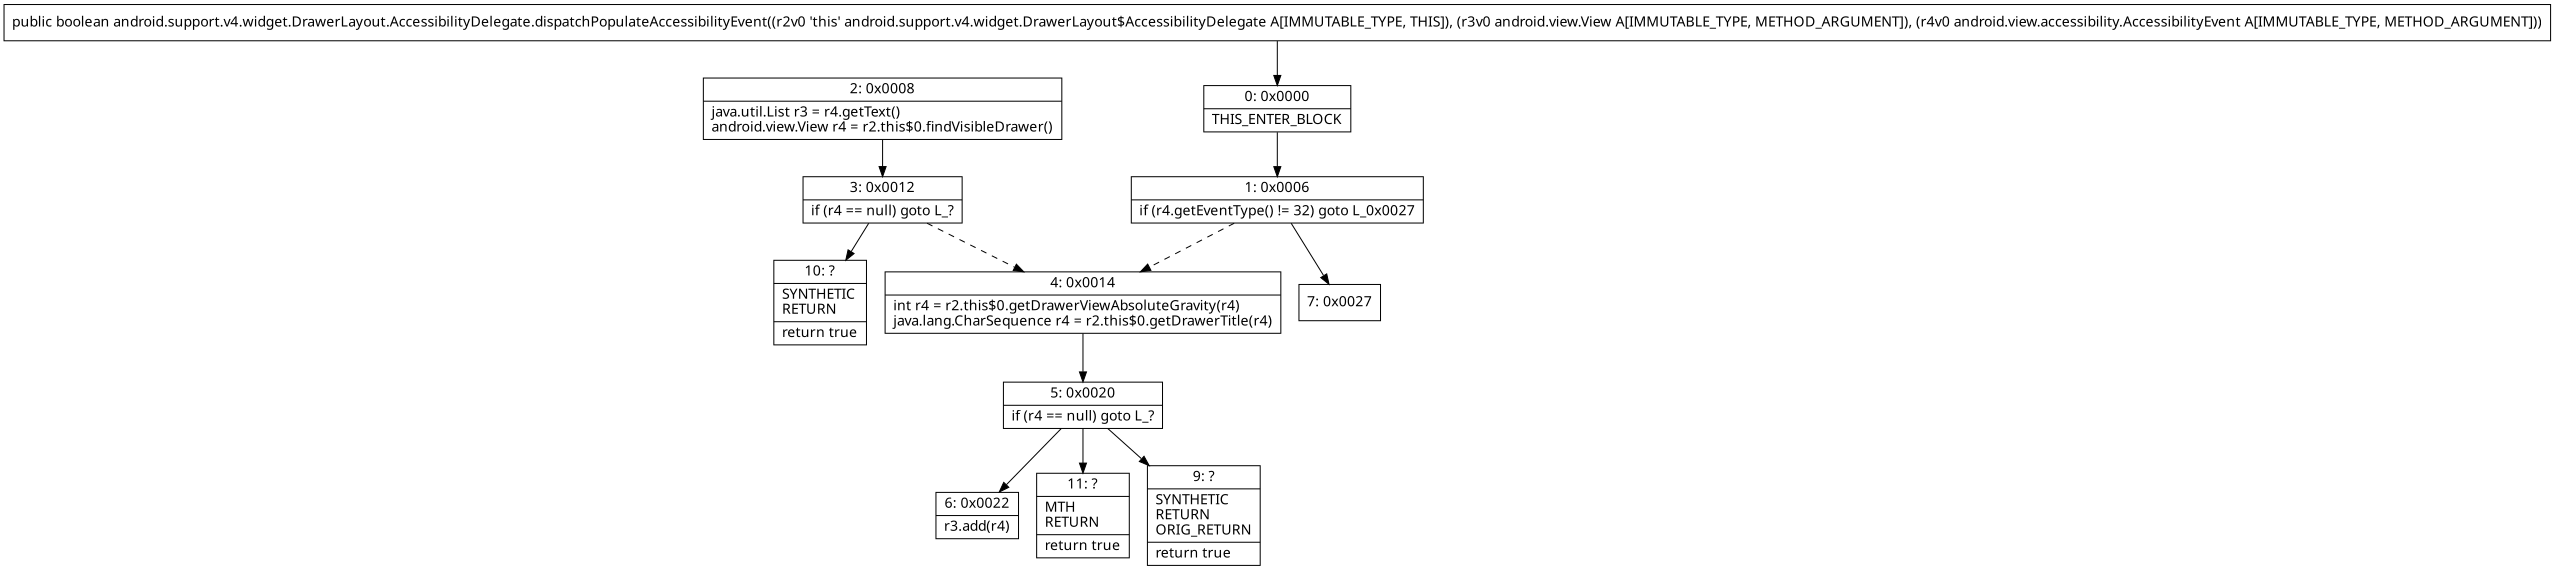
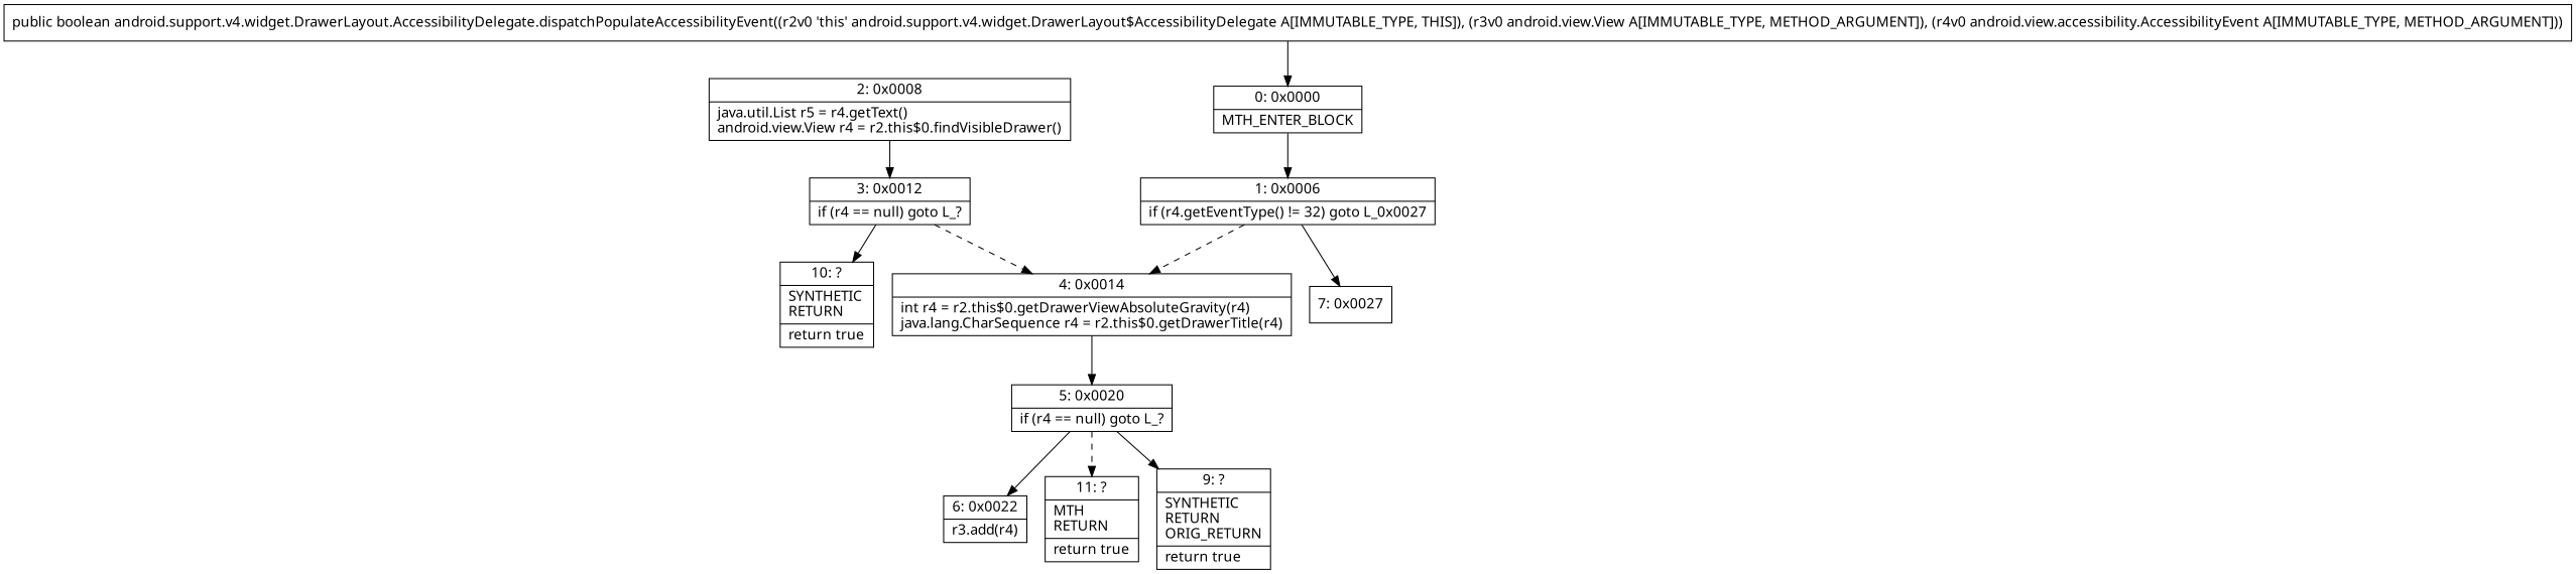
  digraph {
    fontname="Noto Sans"
    node [fontname="Noto Sans" shape=record]
    edge [fontname="Noto Sans"]
-   n1 [label="{0\:\ 0x0000|THIS_ENTER_BLOCK\l}"]
+   n1 [label="{0\:\ 0x0000|MTH_ENTER_BLOCK\l}"]
    n2 [label="{1\:\ 0x0006|if (r4.getEventType() != 32) goto L_0x0027\l}"]
    n3 [label="{7\:\ 0x0027}"]
    n4 [label="{4\:\ 0x0014|int r4 = r2.this$0.getDrawerViewAbsoluteGravity(r4)\ljava.lang.CharSequence r4 = r2.this$0.getDrawerTitle(r4)\l}"]
-   n5 [label="{2\:\ 0x0008|java.util.List r3 = r4.getText()\landroid.view.View r4 = r2.this$0.findVisibleDrawer()\l}"]
+   n5 [label="{2\:\ 0x0008|java.util.List r5 = r4.getText()\landroid.view.View r4 = r2.this$0.findVisibleDrawer()\l}"]
    n6 [label="{3\:\ 0x0012|if (r4 == null) goto L_?\l}"]
    n7 [label="{10\:\ ?|SYNTHETIC\lRETURN\l|return true\l}"]
    n8 [label="{5\:\ 0x0020|if (r4 == null) goto L_?\l}"]
    n9 [label="{6\:\ 0x0022|r3.add(r4)\l}"]
    n10 [label="{11\:\ ?|MTH\lRETURN\l|return true\l}"]
    n11 [label="{9\:\ ?|SYNTHETIC\lRETURN\lORIG_RETURN\l|return true\l}"]
    n12 [label="{public boolean android.support.v4.widget.DrawerLayout.AccessibilityDelegate.dispatchPopulateAccessibilityEvent((r2v0 'this' android.support.v4.widget.DrawerLayout$AccessibilityDelegate A[IMMUTABLE_TYPE, THIS]), (r3v0 android.view.View A[IMMUTABLE_TYPE, METHOD_ARGUMENT]), (r4v0 android.view.accessibility.AccessibilityEvent A[IMMUTABLE_TYPE, METHOD_ARGUMENT])) }"]
    n1 -> n2
    n2 -> n3
    n2 -> n4 [style=dashed]
    n4 -> n8
    n5 -> n6
    n6 -> n4 [style=dashed]
    n6 -> n7
    n8 -> n9 [style=solid]
-   n8 -> n10
+   n8 -> n10 [style=dashed]
    n8 -> n11
    n12 -> n1
  }
